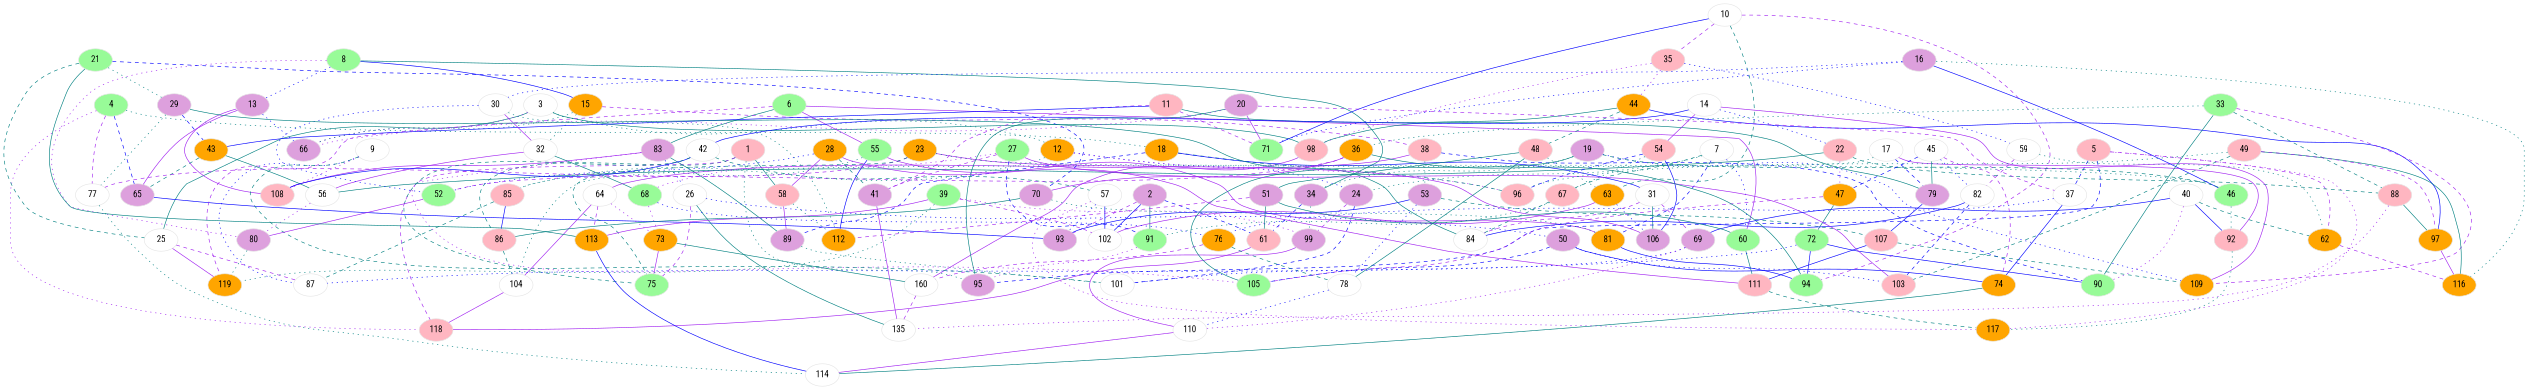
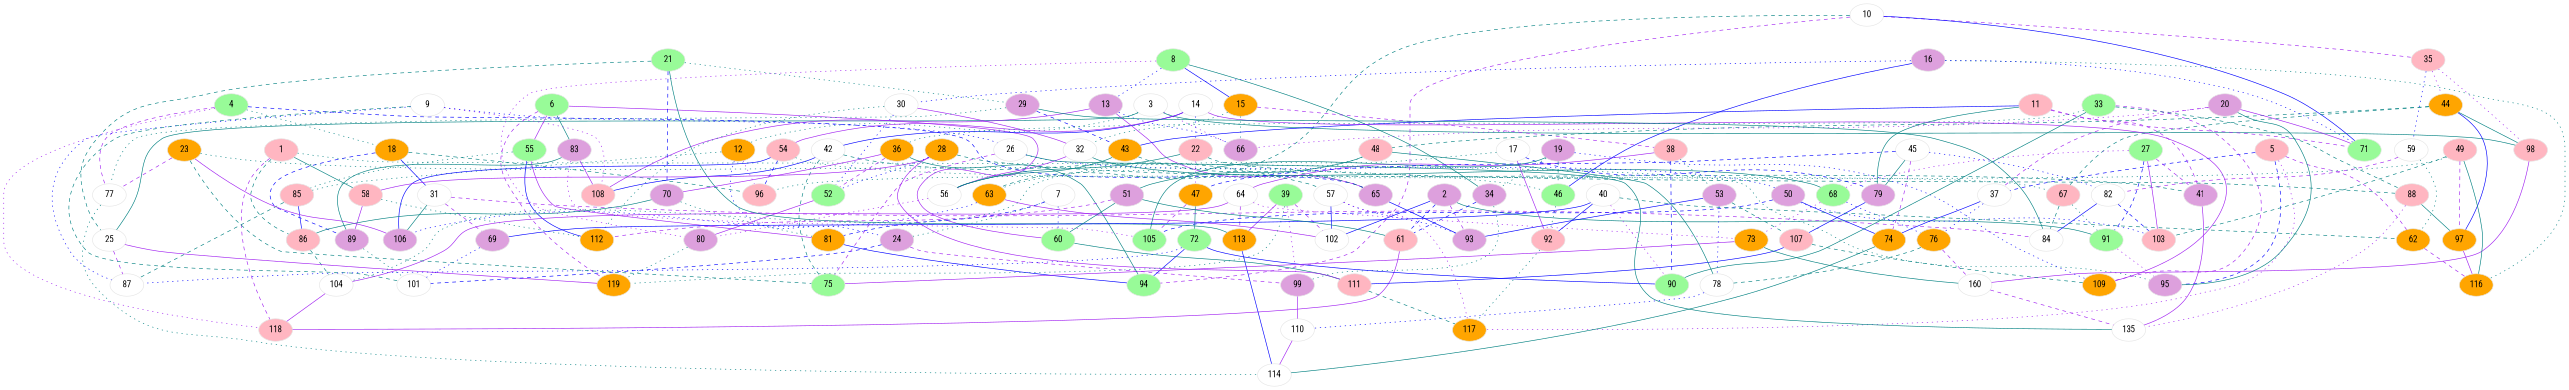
  graph {
    fontname="Roboto Condensed"
    node [color=gray90 fillcolor=white fontname="Roboto Condensed" style=filled]
    edge [color=teal fontname="Roboto Condensed" style=solid]
    1 [fillcolor=lightpink]
    58 [fillcolor=lightpink]
    86 [fillcolor=lightpink]
    95 [fillcolor=plum]
    118 [fillcolor=lightpink]
    89 [fillcolor=plum]
    112 [fillcolor=orange]
    104
    2 [fillcolor=plum]
    61 [fillcolor=lightpink]
    91 [fillcolor=palegreen]
    93 [fillcolor=plum]
    102
    12 [fillcolor=orange]
    3
    25
    66 [fillcolor=plum]
    98 [fillcolor=lightpink]
    24 [fillcolor=plum]
    85 [fillcolor=lightpink]
    96 [fillcolor=lightpink]
    119 [fillcolor=orange]
    87
    n24 [label=160]
    4 [fillcolor=palegreen]
    18 [fillcolor=orange]
    65 [fillcolor=plum]
    77
    31
    114
    5 [fillcolor=lightpink]
    37
    62 [fillcolor=orange]
    117 [fillcolor=orange]
    74 [fillcolor=orange]
    76 [fillcolor=orange]
    116 [fillcolor=orange]
    6 [fillcolor=palegreen]
    55 [fillcolor=palegreen]
    60 [fillcolor=palegreen]
    83 [fillcolor=plum]
    81 [fillcolor=orange]
    111 [fillcolor=lightpink]
    108 [fillcolor=lightpink]
    105 [fillcolor=palegreen]
    7
    67 [fillcolor=lightpink]
    101
    99 [fillcolor=plum]
    84
    94 [fillcolor=palegreen]
    8 [fillcolor=palegreen]
    13 [fillcolor=plum]
    15 [fillcolor=orange]
    34 [fillcolor=plum]
    80 [fillcolor=plum]
    32
    38 [fillcolor=lightpink]
    9
    26
    75 [fillcolor=palegreen]
    50 [fillcolor=plum]
    n63 [label=135]
    35 [fillcolor=lightpink]
    10
    63 [fillcolor=orange]
    71 [fillcolor=palegreen]
    59
    44 [fillcolor=orange]
    106 [fillcolor=plum]
    11 [fillcolor=lightpink]
    41 [fillcolor=plum]
    43 [fillcolor=orange]
    79 [fillcolor=plum]
    56
    107 [fillcolor=lightpink]
    22 [fillcolor=lightpink]
    14
    42
    54 [fillcolor=lightpink]
    109 [fillcolor=orange]
    47 [fillcolor=orange]
    88 [fillcolor=lightpink]
    57
    68 [fillcolor=palegreen]
    90 [fillcolor=palegreen]
    53 [fillcolor=plum]
    64
    16 [fillcolor=plum]
    30
    46 [fillcolor=palegreen]
    52 [fillcolor=palegreen]
    92 [fillcolor=lightpink]
    17
    82
    69 [fillcolor=plum]
    19 [fillcolor=plum]
    20 [fillcolor=plum]
    21 [fillcolor=palegreen]
    29 [fillcolor=plum]
    70 [fillcolor=plum]
    113 [fillcolor=orange]
    72 [fillcolor=palegreen]
    97 [fillcolor=orange]
    23 [fillcolor=orange]
    110
    103 [fillcolor=lightpink]
    27 [fillcolor=palegreen]
    73 [fillcolor=orange]
    28 [fillcolor=orange]
    33 [fillcolor=palegreen]
    36 [fillcolor=orange]
    48 [fillcolor=lightpink]
    78
    39 [fillcolor=palegreen]
    40
    51 [fillcolor=plum]
    45
    49 [fillcolor=lightpink]
    1 -- 58
    1 -- 86 [style=dashed]
    1 -- 95 [style=dotted]
    1 -- 118 [color=purple style=dashed]
    58 -- 89 [color=purple]
    58 -- 112 [style=dotted]
    86 -- 104 [style=dashed]
    89 -- 101 [style=dotted]
    104 -- 118 [color=purple]
    2 -- 61 [color=blue style=dashed]
    2 -- 91
    2 -- 93 [color=purple style=dashed]
    2 -- 102 [color=blue]
    61 -- 118 [color=purple]
    91 -- 95 [color=purple style=dotted]
    12 -- 24 [color=blue style=dotted]
    12 -- 85 [style=dotted]
    12 -- 96 [color=purple style=dotted]
    3 -- 12 [style=dotted]
    3 -- 25
    3 -- 66 [color=purple style=dotted]
    3 -- 98
    25 -- 119 [color=purple]
    25 -- 87 [color=purple style=dashed]
    98 -- n24 [color=purple]
    24 -- 101 [color=blue style=dashed]
    24 -- 99 [color=purple style=dashed]
    85 -- 86 [color=blue]
    85 -- 87 [style=dashed]
    n24 -- n63 [color=purple style=dashed]
    4 -- 118 [color=purple style=dotted]
    4 -- 18 [style=dotted]
    4 -- 65 [color=blue style=dashed]
    4 -- 77 [color=purple style=dashed]
    18 -- 89 [color=blue style=dashed]
    18 -- 96 [style=dashed]
    18 -- 31 [color=blue]
    65 -- 93 [color=blue]
    77 -- 114 [style=dotted]
    31 -- 84 [color=purple style=dashed]
    31 -- 106
    31 -- 69 [color=purple style=dashed]
    5 -- 95 [color=blue style=dashed]
    5 -- 37 [color=blue style=dashed]
    5 -- 62 [color=purple style=dashed]
    5 -- 117 [color=purple style=dotted]
    37 -- 74 [color=blue]
    37 -- 76 [color=blue style=dotted]
    62 -- 116 [color=purple style=dashed]
    74 -- 114
    76 -- n24 [color=purple style=dashed]
    76 -- 78 [style=dashed]
    6 -- 119 [color=purple style=dashed]
    6 -- 55 [color=purple]
    6 -- 60 [color=purple]
    6 -- 83
    55 -- 112 [color=blue]
    55 -- 85 [style=dotted]
    55 -- 81 [color=purple]
    60 -- 111
    83 -- 89
    83 -- 108 [color=purple]
    83 -- 105 [color=purple style=dotted]
    81 -- 94 [color=blue]
    111 -- 117 [style=dashed]
    7 -- 24 [style=dotted]
    7 -- 60 [color=blue style=dotted]
    7 -- 81 [color=blue style=dashed]
-   7 -- 67 [style=dashed]
+   44 -- 67 [style=dashed]
    67 -- 91 [style=dotted]
    67 -- 84 [style=dashed]
    99 -- 110 [color=purple]
    8 -- 13 [color=blue style=dotted]
    8 -- 15 [color=blue]
    8 -- 34
    8 -- 80 [color=purple style=dotted]
    13 -- 66 [color=blue style=dotted]
    13 -- 65 [color=purple]
    13 -- 108 [color=purple]
    15 -- 66 [style=dotted]
    15 -- 32 [style=dotted]
    15 -- 38 [color=purple style=dashed]
    34 -- 61 [color=blue style=dashed]
    34 -- 99 [style=dotted]
    80 -- 119 [style=dotted]
    32 -- 56 [color=purple]
    32 -- 68
    38 -- 90 [color=blue style=dashed]
    38 -- 53 [style=dotted]
    38 -- 64 [color=purple]
    9 -- 87 [color=blue style=dotted]
    9 -- 108 [color=purple style=dotted]
    9 -- 101 [style=dashed]
-   83 -- 26 [color=blue style=dotted]
+   9 -- 26 [color=blue style=dotted]
    26 -- 75 [color=purple style=dashed]
    26 -- 50 [color=blue style=dotted]
    26 -- n63
    50 -- 74 [color=blue]
    50 -- 105 [color=blue style=dashed]
    50 -- 103 [color=blue style=dotted]
    35 -- 98 [color=purple style=dotted]
    35 -- 59 [color=blue style=dotted]
    35 -- 44 [color=purple style=dotted]
    10 -- 94 [color=purple style=dashed]
    10 -- 35 [color=purple style=dashed]
    10 -- 63 [style=dashed]
    10 -- 71 [color=blue]
    63 -- 102 [color=purple]
    63 -- 106 [color=blue style=dotted]
    59 -- 62 [style=dotted]
    59 -- 82 [color=purple style=dashed]
    44 -- 98
    44 -- 97 [color=blue]
    44 -- 48 [style=dashed]
    11 -- 71 [color=purple style=dashed]
    11 -- 41 [color=purple style=dashed]
    11 -- 43 [color=blue]
    11 -- 79
    41 -- n63 [color=purple]
    43 -- 65 [style=dashed]
    43 -- 56
    79 -- 107 [color=blue]
    56 -- 80 [color=purple style=dotted]
    107 -- 111 [color=blue]
    107 -- 109 [style=dashed]
    22 -- 56
    22 -- 47 [color=purple style=dotted]
    22 -- 88 [style=dashed]
    14 -- 22 [color=blue style=dotted]
    14 -- 42 [color=blue]
    14 -- 54 [color=purple]
    14 -- 109 [color=purple]
    42 -- 108 [color=blue]
    42 -- 75 [style=dashed]
    42 -- 57 [style=dashed]
    54 -- 96 [color=blue style=dashed]
    54 -- 67 [style=dotted]
    54 -- 106 [color=blue]
    47 -- 105 [color=purple style=dashed]
    47 -- 72
    88 -- n63 [color=purple style=dotted]
    88 -- 97
    57 -- 93 [color=blue style=dotted]
    57 -- 102 [color=blue]
    57 -- 117 [color=purple style=dotted]
    68 -- 76 [color=blue style=dotted]
    68 -- 73 [color=purple style=dotted]
    53 -- 93 [color=blue]
    53 -- 107 [style=dashed]
    53 -- 78 [color=blue style=dotted]
    64 -- 104 [color=purple]
    64 -- 113 [color=purple style=dashed]
    64 -- 73 [color=purple style=dotted]
    16 -- 116 [style=dotted]
    16 -- 71 [color=blue style=dotted]
    16 -- 30 [color=blue style=dotted]
    16 -- 46 [color=blue]
    30 -- 112 [style=dotted]
    30 -- 32 [color=purple]
    30 -- 52 [color=blue style=dotted]
    46 -- 92 [style=dotted]
    52 -- 80 [color=purple]
    92 -- 117 [style=dotted]
    17 -- 104 [style=dotted]
    17 -- 79 [color=blue style=dashed]
    17 -- 92 [color=purple]
    82 -- 84 [color=blue]
    82 -- 103 [color=blue style=dashed]
    69 -- 101 [color=blue style=dotted]
-   69 -- 110 [color=purple style=dotted]
    19 -- 105
    19 -- 34 [style=dotted]
    19 -- 109 [color=blue style=dotted]
    19 -- 46 [style=dashed]
    20 -- 95
    20 -- 66 [color=purple style=dotted]
    20 -- 37 [color=purple style=dashed]
    20 -- 71 [color=purple]
    21 -- 25 [style=dashed]
    21 -- 29 [style=dotted]
    21 -- 70 [color=blue style=dashed]
    21 -- 113
    29 -- 77 [style=dotted]
    29 -- 84
    29 -- 43 [color=blue style=dashed]
    70 -- 86
    70 -- 81 [style=dotted]
    113 -- 114 [color=blue]
    72 -- 87 [color=blue style=dotted]
    72 -- 94 [color=blue]
    72 -- 90 [color=blue]
    97 -- 116 [color=purple]
    23 -- 77 [color=purple style=dashed]
    23 -- 75 [style=dashed]
    23 -- 106 [color=purple]
    23 -- 46 [style=dotted]
    110 -- 114 [color=purple]
    27 -- 91 [color=blue style=dashed]
    27 -- 41 [color=purple style=dashed]
    27 -- 68 [color=purple style=dotted]
    27 -- 103 [color=purple]
    73 -- n24
    73 -- 75 [color=purple]
    28 -- 58 [color=purple]
    28 -- 111 [color=purple]
    28 -- 41 [style=dashed]
    28 -- 52 [color=blue style=dotted]
    33 -- 109 [color=purple style=dashed]
    33 -- 88 [style=dashed]
    33 -- 90
    33 -- 36 [style=dotted]
    36 -- 94
    36 -- 52 [color=purple style=dashed]
    36 -- 70 [color=purple]
    48 -- 63 [style=dotted]
    48 -- 78
    48 -- 51
    78 -- 110 [color=blue style=dotted]
    39 -- 102 [color=purple style=dashed]
    39 -- 119 [style=dotted]
    39 -- 99 [color=purple style=dotted]
    39 -- 113 [color=purple]
    40 -- 62 [style=dashed]
    40 -- 90 [color=purple style=dotted]
    40 -- 92 [color=blue]
    40 -- 69 [color=blue]
    51 -- 112 [color=purple style=dashed]
    51 -- 61
    51 -- 60
    45 -- 74 [color=purple style=dashed]
    45 -- 79
    45 -- 47 [color=blue style=dashed]
    45 -- 82 [color=blue style=dotted]
    49 -- 96 [style=dotted]
    49 -- 116
    49 -- 97 [color=purple style=dashed]
    49 -- 103 [style=dashed]
  }
